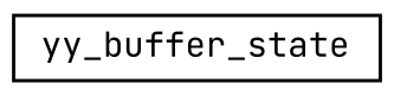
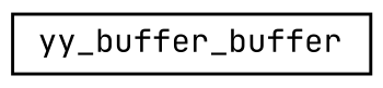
  digraph {
    rankdir=LR
    fontname="JetBrains Mono"
-   n1 [color=black fillcolor=white fontname="JetBrains Mono" fontsize=10 height=0.2 label=yy_buffer_state shape=record style=filled width=0.4]
+   n1 [color=black fillcolor=white fontname="JetBrains Mono" fontsize=10 height=0.2 label=yy_buffer_buffer shape=record style=filled width=0.4]
  }
